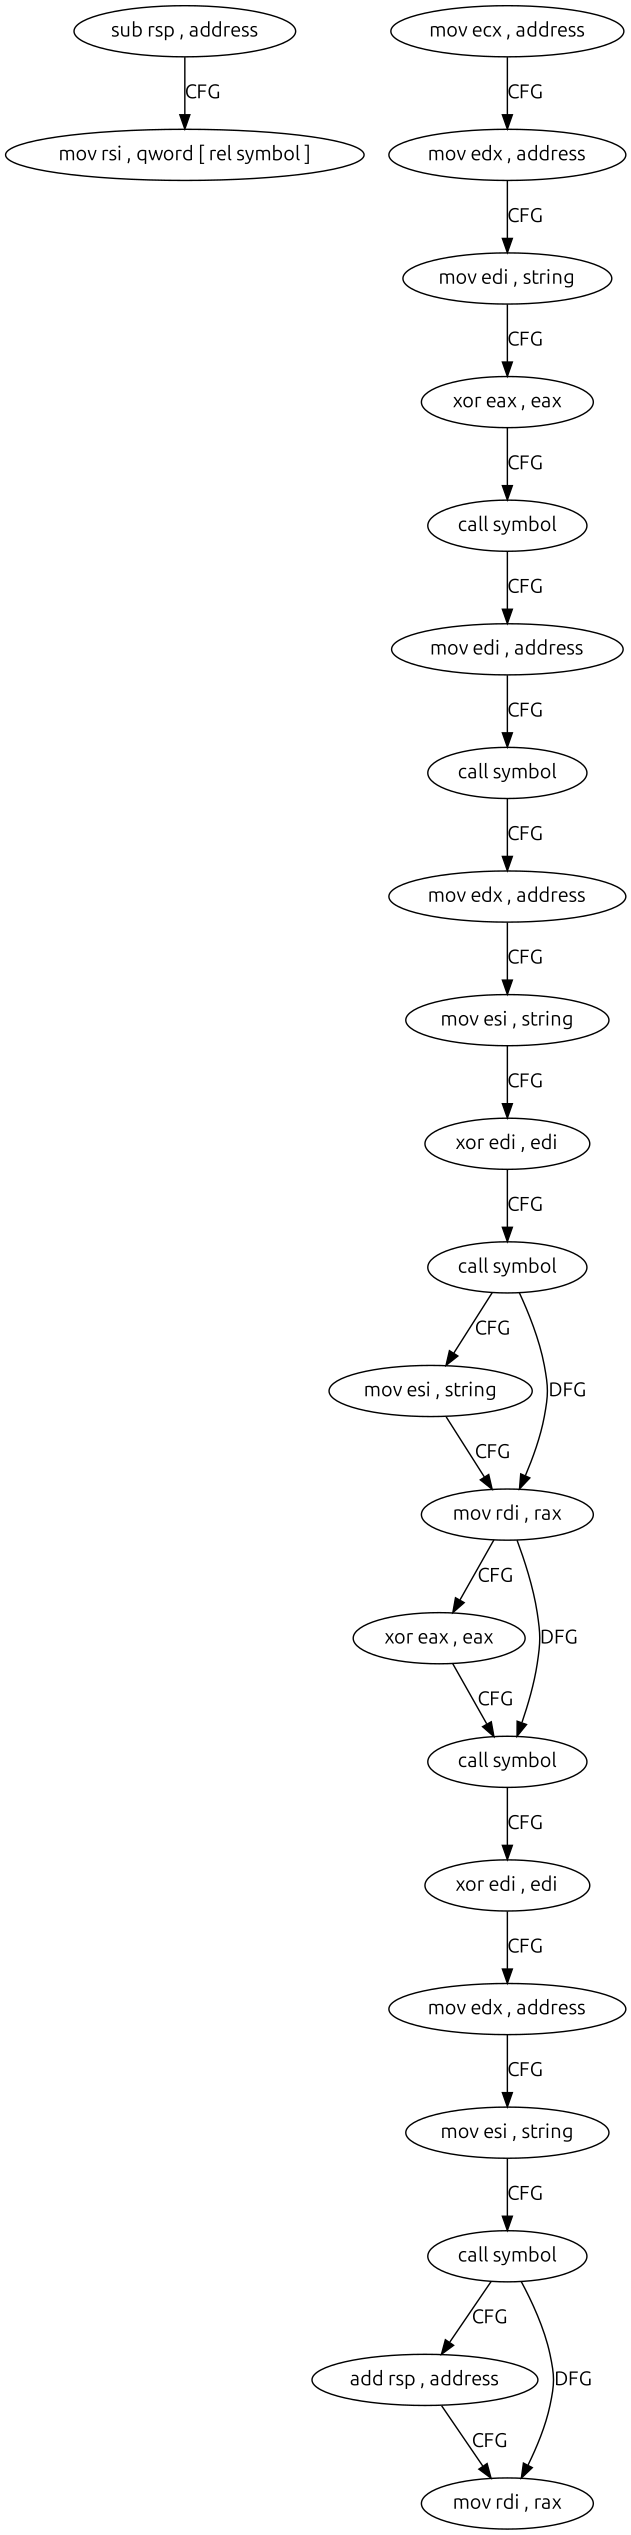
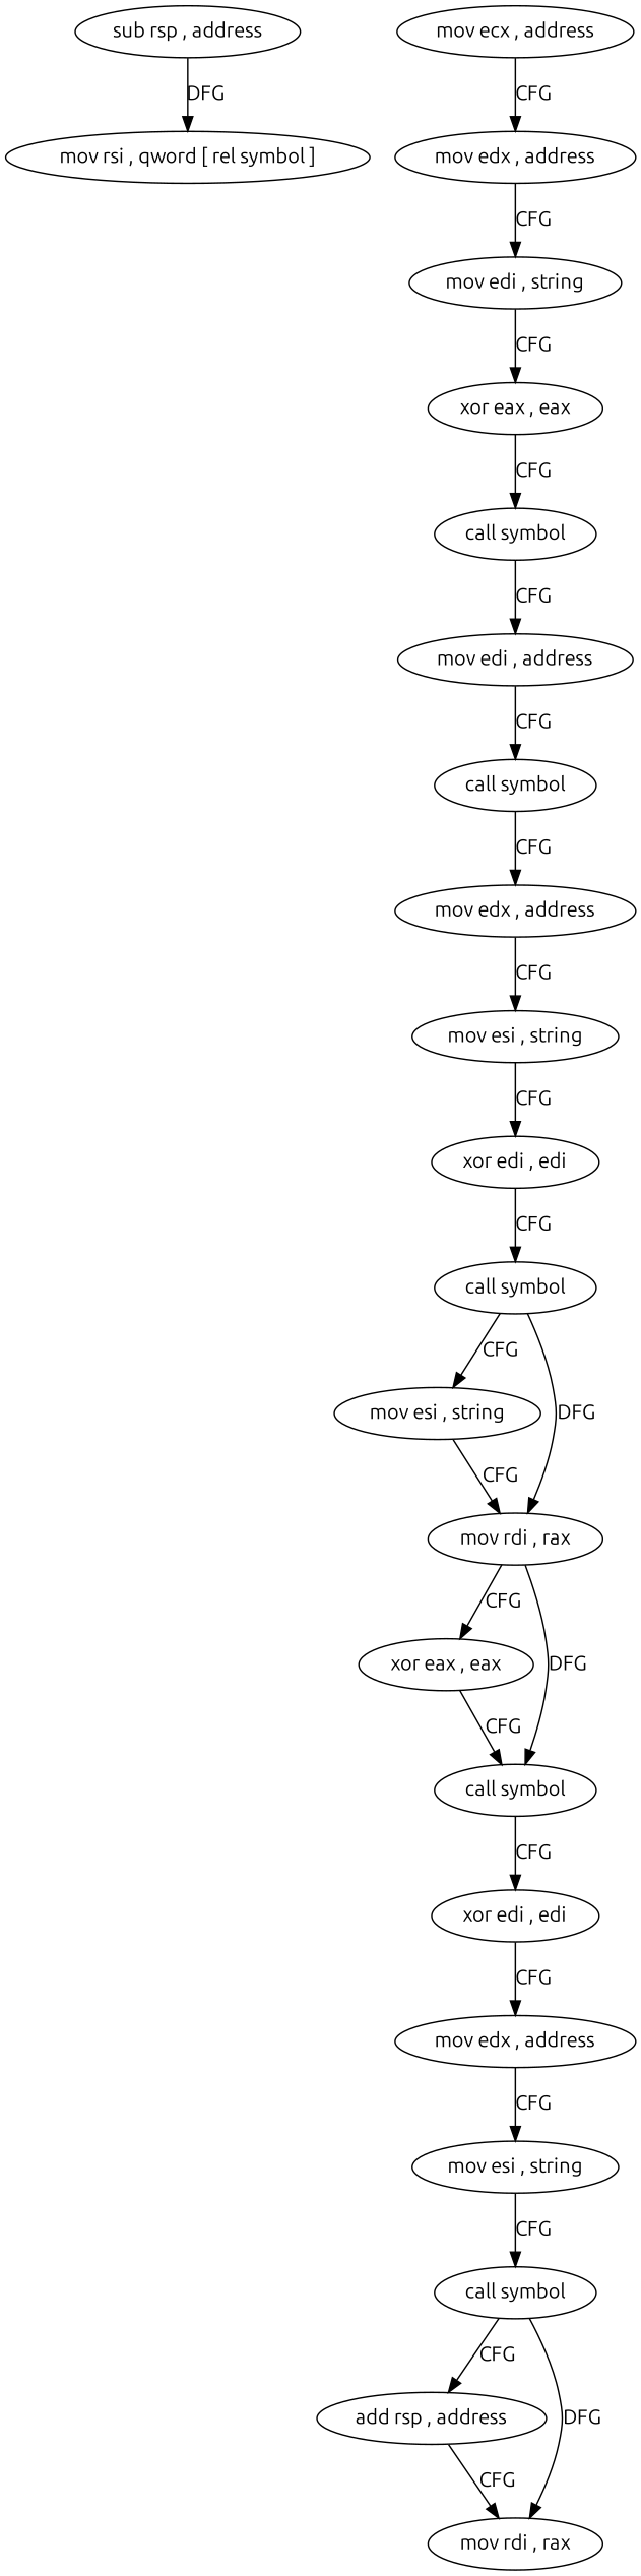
  digraph {
    fontname=Ubuntu
    node [fontname=Ubuntu]
    edge [fontname=Ubuntu]
    n1 [label="sub rsp , address"]
    n2 [label="mov rsi , qword [ rel symbol ]"]
    n3 [label="mov ecx , address"]
    n4 [label="mov edx , address"]
    n5 [label="mov edi , string"]
    n6 [label="xor eax , eax"]
    n7 [label="call symbol"]
    n8 [label="mov edi , address"]
    n9 [label="call symbol"]
    n10 [label="mov edx , address"]
    n11 [label="mov esi , string"]
    n12 [label="xor edi , edi"]
    n13 [label="call symbol"]
    n14 [label="mov esi , string"]
    n15 [label="mov rdi , rax"]
    n16 [label="xor eax , eax"]
    n17 [label="call symbol"]
    n18 [label="xor edi , edi"]
    n19 [label="mov edx , address"]
    n20 [label="mov esi , string"]
    n21 [label="call symbol"]
    n22 [label="add rsp , address"]
    n23 [label="mov rdi , rax"]
-   n1 -> n2 [label=CFG]
+   n1 -> n2 [label=DFG]
    n3 -> n4 [label=CFG]
    n4 -> n5 [label=CFG]
    n5 -> n6 [label=CFG]
    n6 -> n7 [label=CFG]
    n7 -> n8 [label=CFG]
    n8 -> n9 [label=CFG]
    n9 -> n10 [label=CFG]
    n10 -> n11 [label=CFG]
    n11 -> n12 [label=CFG]
    n12 -> n13 [label=CFG]
    n13 -> n14 [label=CFG]
    n13 -> n15 [label=DFG]
    n14 -> n15 [label=CFG]
    n15 -> n16 [label=CFG]
    n15 -> n17 [label=DFG]
    n16 -> n17 [label=CFG]
    n17 -> n18 [label=CFG]
    n18 -> n19 [label=CFG]
    n19 -> n20 [label=CFG]
    n20 -> n21 [label=CFG]
    n21 -> n22 [label=CFG]
    n21 -> n23 [label=DFG]
    n22 -> n23 [label=CFG]
  }
